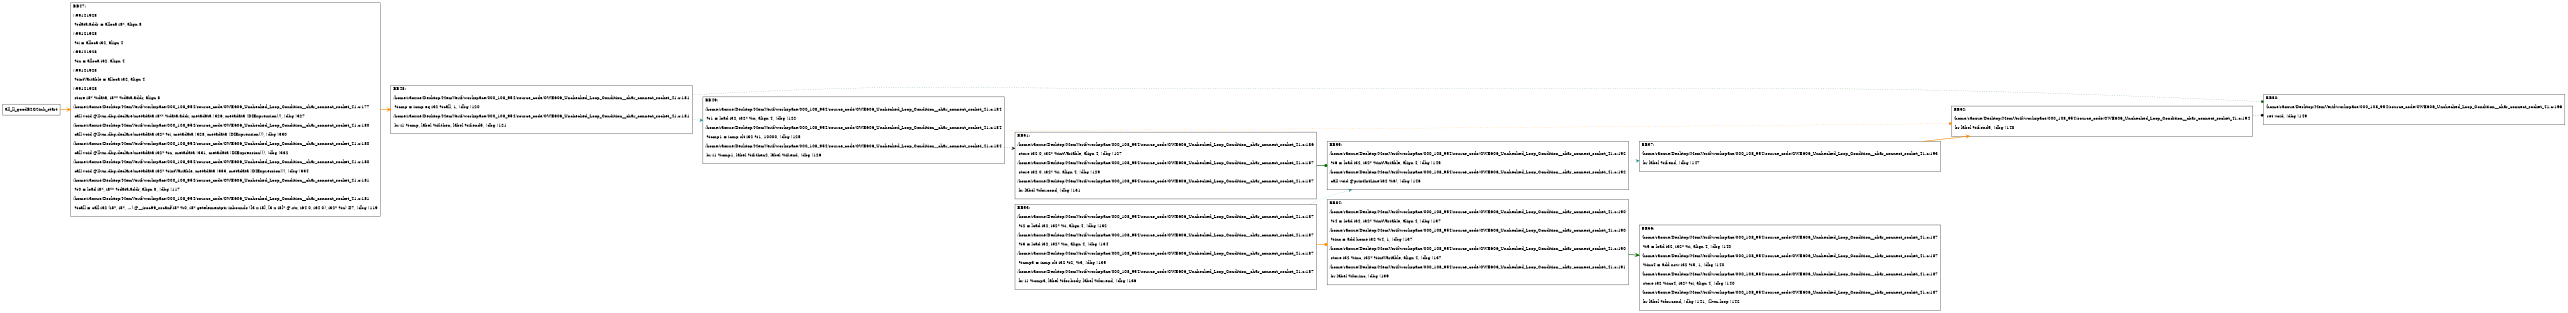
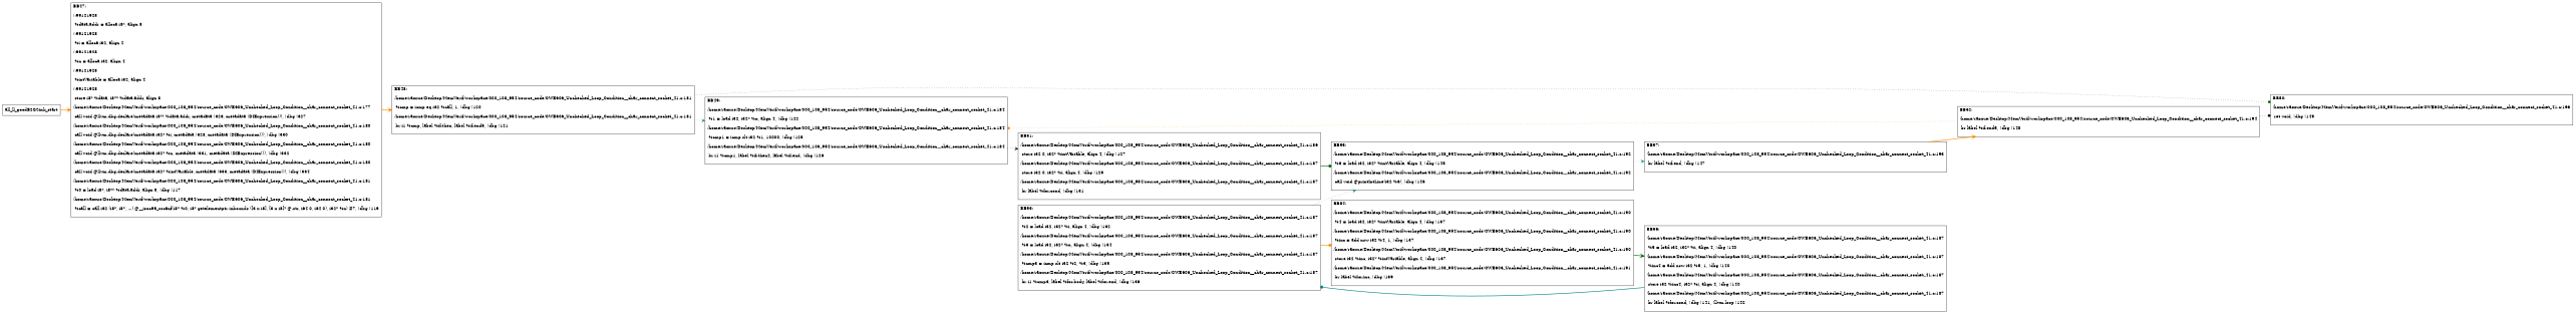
  digraph {
    rankdir=LR
    node [shape=record]
    edge [arrowhead=vee color=darkorange style=bold]
    n1 [label="{all_ll_goodB2GSink_start}"]
    n2 [label="{BB47:\l\l/:99121928\l\n  %data.addr = alloca i8*, align 8\l\n/:99121928\l\n  %i = alloca i32, align 4\l\n/:99121928\l\n  %n = alloca i32, align 4\l\n/:99121928\l\n  %intVariable = alloca i32, align 4\l\n/:99121928\l\n  store i8* %data, i8** %data.addr, align 8\l\n/home/raoxue/Desktop/MemVerif/workspace/000_108_954/source_code/CWE606_Unchecked_Loop_Condition__char_connect_socket_41.c:177\l\n  call void @llvm.dbg.declare(metadata i8** %data.addr, metadata !326, metadata !DIExpression()), !dbg !327\l\n/home/raoxue/Desktop/MemVerif/workspace/000_108_954/source_code/CWE606_Unchecked_Loop_Condition__char_connect_socket_41.c:180\l\n  call void @llvm.dbg.declare(metadata i32* %i, metadata !328, metadata !DIExpression()), !dbg !330\l\n/home/raoxue/Desktop/MemVerif/workspace/000_108_954/source_code/CWE606_Unchecked_Loop_Condition__char_connect_socket_41.c:180\l\n  call void @llvm.dbg.declare(metadata i32* %n, metadata !331, metadata !DIExpression()), !dbg !332\l\n/home/raoxue/Desktop/MemVerif/workspace/000_108_954/source_code/CWE606_Unchecked_Loop_Condition__char_connect_socket_41.c:180\l\n  call void @llvm.dbg.declare(metadata i32* %intVariable, metadata !333, metadata !DIExpression()), !dbg !334\l\n/home/raoxue/Desktop/MemVerif/workspace/000_108_954/source_code/CWE606_Unchecked_Loop_Condition__char_connect_socket_41.c:181\l\n  %0 = load i8*, i8** %data.addr, align 8, !dbg !117\l\n/home/raoxue/Desktop/MemVerif/workspace/000_108_954/source_code/CWE606_Unchecked_Loop_Condition__char_connect_socket_41.c:181\l\n  %call = call i32 (i8*, i8*, ...) @__isoc99_sscanf(i8* %0, i8* getelementptr inbounds ([3 x i8], [3 x i8]* @.str, i64 0, i64 0), i32* %n) #7, !dbg !119\l\n}"]
    n3 [label="{BB48:\l\l/home/raoxue/Desktop/MemVerif/workspace/000_108_954/source_code/CWE606_Unchecked_Loop_Condition__char_connect_socket_41.c:181\l\n  %cmp = icmp eq i32 %call, 1, !dbg !120\l\n/home/raoxue/Desktop/MemVerif/workspace/000_108_954/source_code/CWE606_Unchecked_Loop_Condition__char_connect_socket_41.c:181\l\n  br i1 %cmp, label %if.then, label %if.end5, !dbg !121\l\n}"]
    n4 [label="{BB49:\l\l/home/raoxue/Desktop/MemVerif/workspace/000_108_954/source_code/CWE606_Unchecked_Loop_Condition__char_connect_socket_41.c:184\l\n  %1 = load i32, i32* %n, align 4, !dbg !122\l\n/home/raoxue/Desktop/MemVerif/workspace/000_108_954/source_code/CWE606_Unchecked_Loop_Condition__char_connect_socket_41.c:184\l\n  %cmp1 = icmp slt i32 %1, 10000, !dbg !125\l\n/home/raoxue/Desktop/MemVerif/workspace/000_108_954/source_code/CWE606_Unchecked_Loop_Condition__char_connect_socket_41.c:184\l\n  br i1 %cmp1, label %if.then2, label %if.end, !dbg !126\l\n}"]
    n5 [label="{BB50:\l\l/home/raoxue/Desktop/MemVerif/workspace/000_108_954/source_code/CWE606_Unchecked_Loop_Condition__char_connect_socket_41.c:196\l\n  ret void, !dbg !149\l\n}"]
    n6 [label="{BB51:\l\l/home/raoxue/Desktop/MemVerif/workspace/000_108_954/source_code/CWE606_Unchecked_Loop_Condition__char_connect_socket_41.c:186\l\n  store i32 0, i32* %intVariable, align 4, !dbg !127\l\n/home/raoxue/Desktop/MemVerif/workspace/000_108_954/source_code/CWE606_Unchecked_Loop_Condition__char_connect_socket_41.c:187\l\n  store i32 0, i32* %i, align 4, !dbg !129\l\n/home/raoxue/Desktop/MemVerif/workspace/000_108_954/source_code/CWE606_Unchecked_Loop_Condition__char_connect_socket_41.c:187\l\n  br label %for.cond, !dbg !131\l\n}"]
    n7 [label="{BB52:\l\l/home/raoxue/Desktop/MemVerif/workspace/000_108_954/source_code/CWE606_Unchecked_Loop_Condition__char_connect_socket_41.c:194\l\n  br label %if.end5, !dbg !148\l\n}"]
    n8 [label="{BB55:\l\l/home/raoxue/Desktop/MemVerif/workspace/000_108_954/source_code/CWE606_Unchecked_Loop_Condition__char_connect_socket_41.c:192\l\n  %6 = load i32, i32* %intVariable, align 4, !dbg !145\l\n/home/raoxue/Desktop/MemVerif/workspace/000_108_954/source_code/CWE606_Unchecked_Loop_Condition__char_connect_socket_41.c:192\l\n  call void @printIntLine(i32 %6), !dbg !146\l\n}"]
    n9 [label="{BB53:\l\l/home/raoxue/Desktop/MemVerif/workspace/000_108_954/source_code/CWE606_Unchecked_Loop_Condition__char_connect_socket_41.c:187\l\n  %2 = load i32, i32* %i, align 4, !dbg !132\l\n/home/raoxue/Desktop/MemVerif/workspace/000_108_954/source_code/CWE606_Unchecked_Loop_Condition__char_connect_socket_41.c:187\l\n  %3 = load i32, i32* %n, align 4, !dbg !134\l\n/home/raoxue/Desktop/MemVerif/workspace/000_108_954/source_code/CWE606_Unchecked_Loop_Condition__char_connect_socket_41.c:187\l\n  %cmp3 = icmp slt i32 %2, %3, !dbg !135\l\n/home/raoxue/Desktop/MemVerif/workspace/000_108_954/source_code/CWE606_Unchecked_Loop_Condition__char_connect_socket_41.c:187\l\n  br i1 %cmp3, label %for.body, label %for.end, !dbg !136\l\n}"]
-   n10 [label="{BB54:\l\l/home/raoxue/Desktop/MemVerif/workspace/000_108_954/source_code/CWE606_Unchecked_Loop_Condition__char_connect_socket_41.c:190\l\n  %4 = load i32, i32* %intVariable, align 4, !dbg !137\l\n/home/raoxue/Desktop/MemVerif/workspace/000_108_954/source_code/CWE606_Unchecked_Loop_Condition__char_connect_socket_41.c:190\l\n  %inc = add home i32 %4, 1, !dbg !137\l\n/home/raoxue/Desktop/MemVerif/workspace/000_108_954/source_code/CWE606_Unchecked_Loop_Condition__char_connect_socket_41.c:190\l\n  store i32 %inc, i32* %intVariable, align 4, !dbg !137\l\n/home/raoxue/Desktop/MemVerif/workspace/000_108_954/source_code/CWE606_Unchecked_Loop_Condition__char_connect_socket_41.c:191\l\n  br label %for.inc, !dbg !139\l\n}"]
+   n10 [label="{BB54:\l\l/home/raoxue/Desktop/MemVerif/workspace/000_108_954/source_code/CWE606_Unchecked_Loop_Condition__char_connect_socket_41.c:190\l\n  %4 = load i32, i32* %intVariable, align 4, !dbg !137\l\n/home/raoxue/Desktop/MemVerif/workspace/000_108_954/source_code/CWE606_Unchecked_Loop_Condition__char_connect_socket_41.c:190\l\n  %inc = add nsw i32 %4, 1, !dbg !137\l\n/home/raoxue/Desktop/MemVerif/workspace/000_108_954/source_code/CWE606_Unchecked_Loop_Condition__char_connect_socket_41.c:190\l\n  store i32 %inc, i32* %intVariable, align 4, !dbg !137\l\n/home/raoxue/Desktop/MemVerif/workspace/000_108_954/source_code/CWE606_Unchecked_Loop_Condition__char_connect_socket_41.c:191\l\n  br label %for.inc, !dbg !139\l\n}"]
    n11 [label="{BB56:\l\l/home/raoxue/Desktop/MemVerif/workspace/000_108_954/source_code/CWE606_Unchecked_Loop_Condition__char_connect_socket_41.c:187\l\n  %5 = load i32, i32* %i, align 4, !dbg !140\l\n/home/raoxue/Desktop/MemVerif/workspace/000_108_954/source_code/CWE606_Unchecked_Loop_Condition__char_connect_socket_41.c:187\l\n  %inc4 = add nsw i32 %5, 1, !dbg !140\l\n/home/raoxue/Desktop/MemVerif/workspace/000_108_954/source_code/CWE606_Unchecked_Loop_Condition__char_connect_socket_41.c:187\l\n  store i32 %inc4, i32* %i, align 4, !dbg !140\l\n/home/raoxue/Desktop/MemVerif/workspace/000_108_954/source_code/CWE606_Unchecked_Loop_Condition__char_connect_socket_41.c:187\l\n  br label %for.cond, !dbg !141, !llvm.loop !142\l\n}"]
    n12 [label="{BB57:\l\l/home/raoxue/Desktop/MemVerif/workspace/000_108_954/source_code/CWE606_Unchecked_Loop_Condition__char_connect_socket_41.c:193\l\n  br label %if.end, !dbg !147\l\n}"]
    n1 -> n2
    n2 -> n3
    n3 -> n4 [color=teal style=dotted]
    n3 -> n5 [arrowhead=dot color=darkgreen style=dotted]
    n4 -> n6 [color=black style=dotted]
-   n4 -> n7 [arrowhead=dot style=dotted]
+   n7 -> n4 [arrowhead=dot style=dotted]
    n6 -> n8 [arrowhead=dot color=darkgreen]
    n7 -> n5 [arrowhead=dot color=black style=dotted]
    n8 -> n12 [color=teal style=dotted]
    n9 -> n8 [color=teal style=dotted]
    n9 -> n10 [arrowhead=dot]
    n10 -> n11 [color=darkgreen]
+   n11 -> n9 [arrowhead=dot color=teal]
    n12 -> n7
  }
